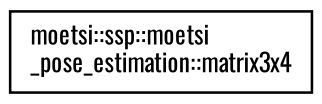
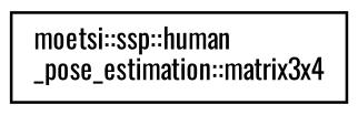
  digraph {
    rankdir=TB
    fontname=Oswald
-   n1 [color=black fillcolor=white fontname=Oswald fontsize=10 height=0.2 label="moetsi::ssp::moetsi\l_pose_estimation::matrix3x4" shape=record style=filled width=0.4]
+   n1 [color=black fillcolor=white fontname=Oswald fontsize=10 height=0.2 label="moetsi::ssp::human\l_pose_estimation::matrix3x4" shape=record style=filled width=0.4]
  }
